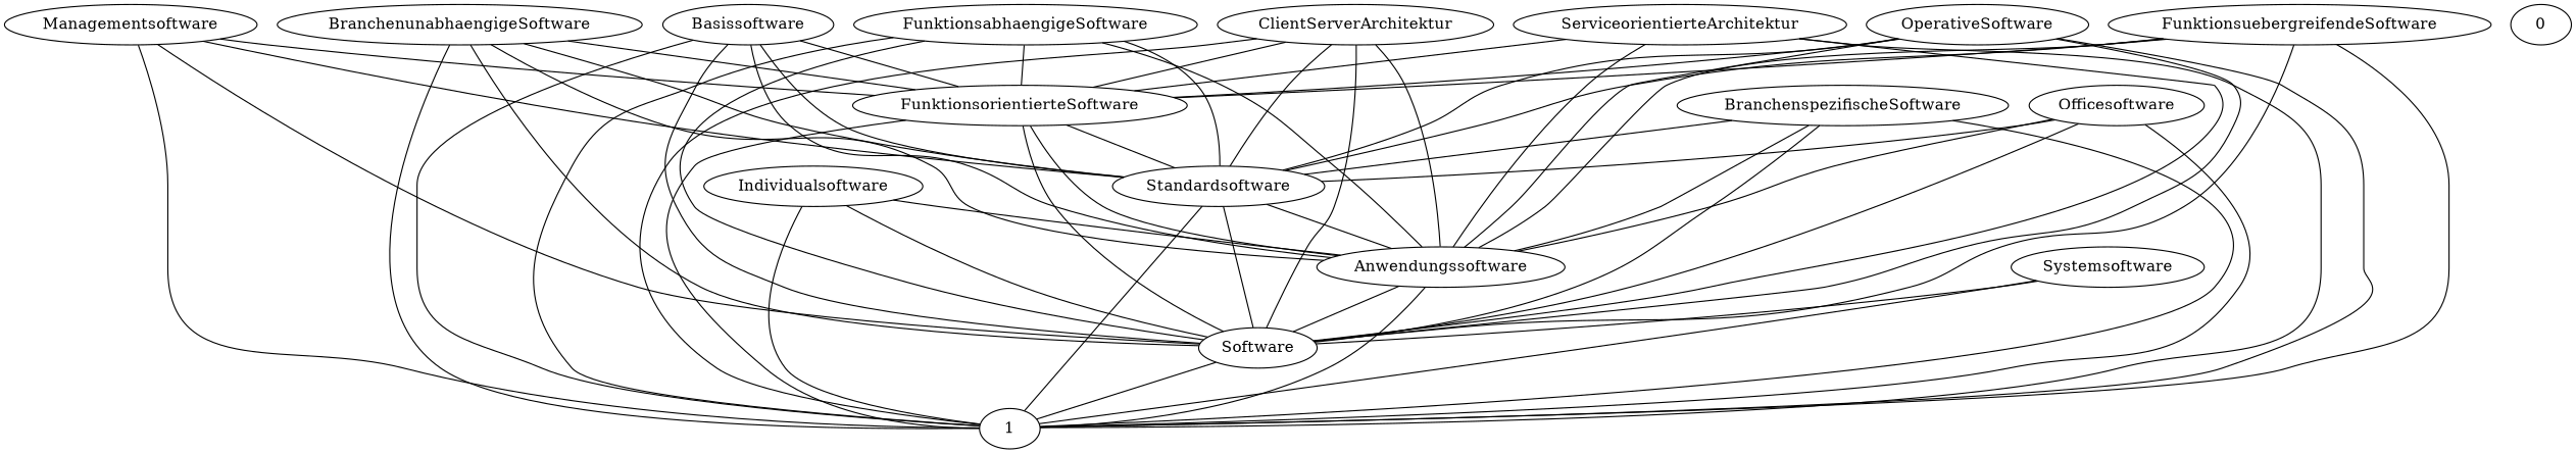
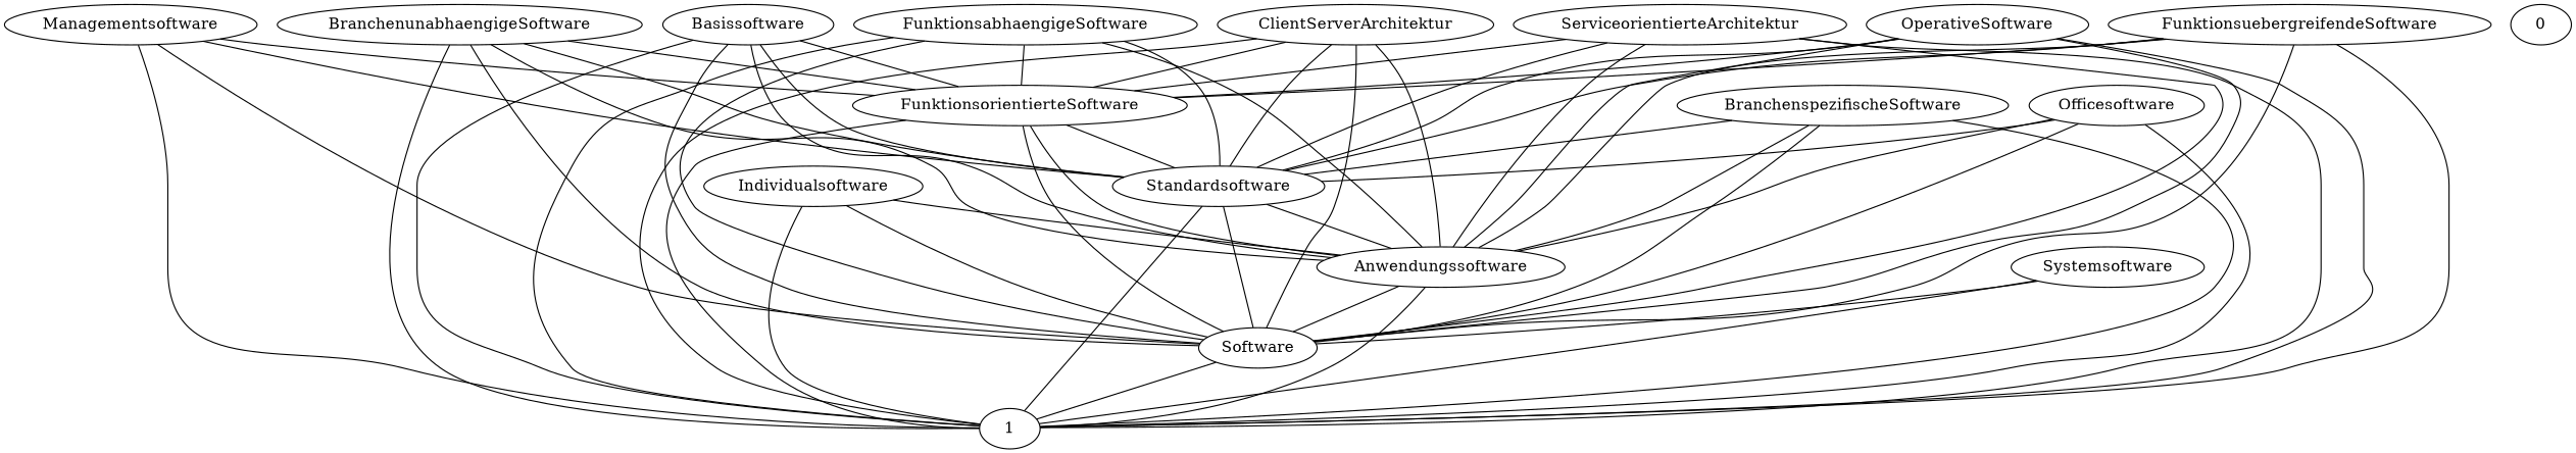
  graph {
    Individualsoftware
    Anwendungssoftware
    Software
    1
    FunktionsabhaengigeSoftware
    Standardsoftware
    FunktionsorientierteSoftware
    ClientServerArchitektur
    Managementsoftware
    BranchenspezifischeSoftware
    BranchenunabhaengigeSoftware
    Basissoftware
    ServiceorientierteArchitektur
    OperativeSoftware
    0
    Systemsoftware
    Officesoftware
    FunktionsuebergreifendeSoftware
    Individualsoftware -- Anwendungssoftware
    Individualsoftware -- Software
    Individualsoftware -- 1
    Anwendungssoftware -- Software
    Anwendungssoftware -- 1
    Software -- 1
    FunktionsabhaengigeSoftware -- Anwendungssoftware
    FunktionsabhaengigeSoftware -- Software
    FunktionsabhaengigeSoftware -- 1
    FunktionsabhaengigeSoftware -- Standardsoftware
    FunktionsabhaengigeSoftware -- FunktionsorientierteSoftware
    Standardsoftware -- Anwendungssoftware
    Standardsoftware -- Software
    Standardsoftware -- 1
    FunktionsorientierteSoftware -- Anwendungssoftware
    FunktionsorientierteSoftware -- Software
    FunktionsorientierteSoftware -- 1
    FunktionsorientierteSoftware -- Standardsoftware
    ClientServerArchitektur -- Anwendungssoftware
    ClientServerArchitektur -- Software
    ClientServerArchitektur -- 1
    ClientServerArchitektur -- Standardsoftware
    ClientServerArchitektur -- FunktionsorientierteSoftware
    Managementsoftware -- Software
    Managementsoftware -- 1
    Managementsoftware -- Standardsoftware
    Managementsoftware -- FunktionsorientierteSoftware
    BranchenspezifischeSoftware -- Anwendungssoftware
    BranchenspezifischeSoftware -- Software
    BranchenspezifischeSoftware -- 1
    BranchenspezifischeSoftware -- Standardsoftware
    BranchenunabhaengigeSoftware -- Anwendungssoftware
    BranchenunabhaengigeSoftware -- Software
    BranchenunabhaengigeSoftware -- 1
    BranchenunabhaengigeSoftware -- Standardsoftware
    BranchenunabhaengigeSoftware -- FunktionsorientierteSoftware
    Basissoftware -- Anwendungssoftware
    Basissoftware -- Software
    Basissoftware -- 1
    Basissoftware -- Standardsoftware
    Basissoftware -- FunktionsorientierteSoftware
    ServiceorientierteArchitektur -- Anwendungssoftware
    ServiceorientierteArchitektur -- Software
    ServiceorientierteArchitektur -- 1
+   ServiceorientierteArchitektur -- Standardsoftware
    ServiceorientierteArchitektur -- FunktionsorientierteSoftware
    OperativeSoftware -- Anwendungssoftware
    OperativeSoftware -- Software
    OperativeSoftware -- 1
    OperativeSoftware -- Standardsoftware
    OperativeSoftware -- FunktionsorientierteSoftware
    Systemsoftware -- Software
    Systemsoftware -- 1
    Officesoftware -- Anwendungssoftware
    Officesoftware -- Software
    Officesoftware -- 1
    Officesoftware -- Standardsoftware
    FunktionsuebergreifendeSoftware -- Anwendungssoftware
    FunktionsuebergreifendeSoftware -- Software
    FunktionsuebergreifendeSoftware -- 1
    FunktionsuebergreifendeSoftware -- Standardsoftware
    FunktionsuebergreifendeSoftware -- FunktionsorientierteSoftware
  }
